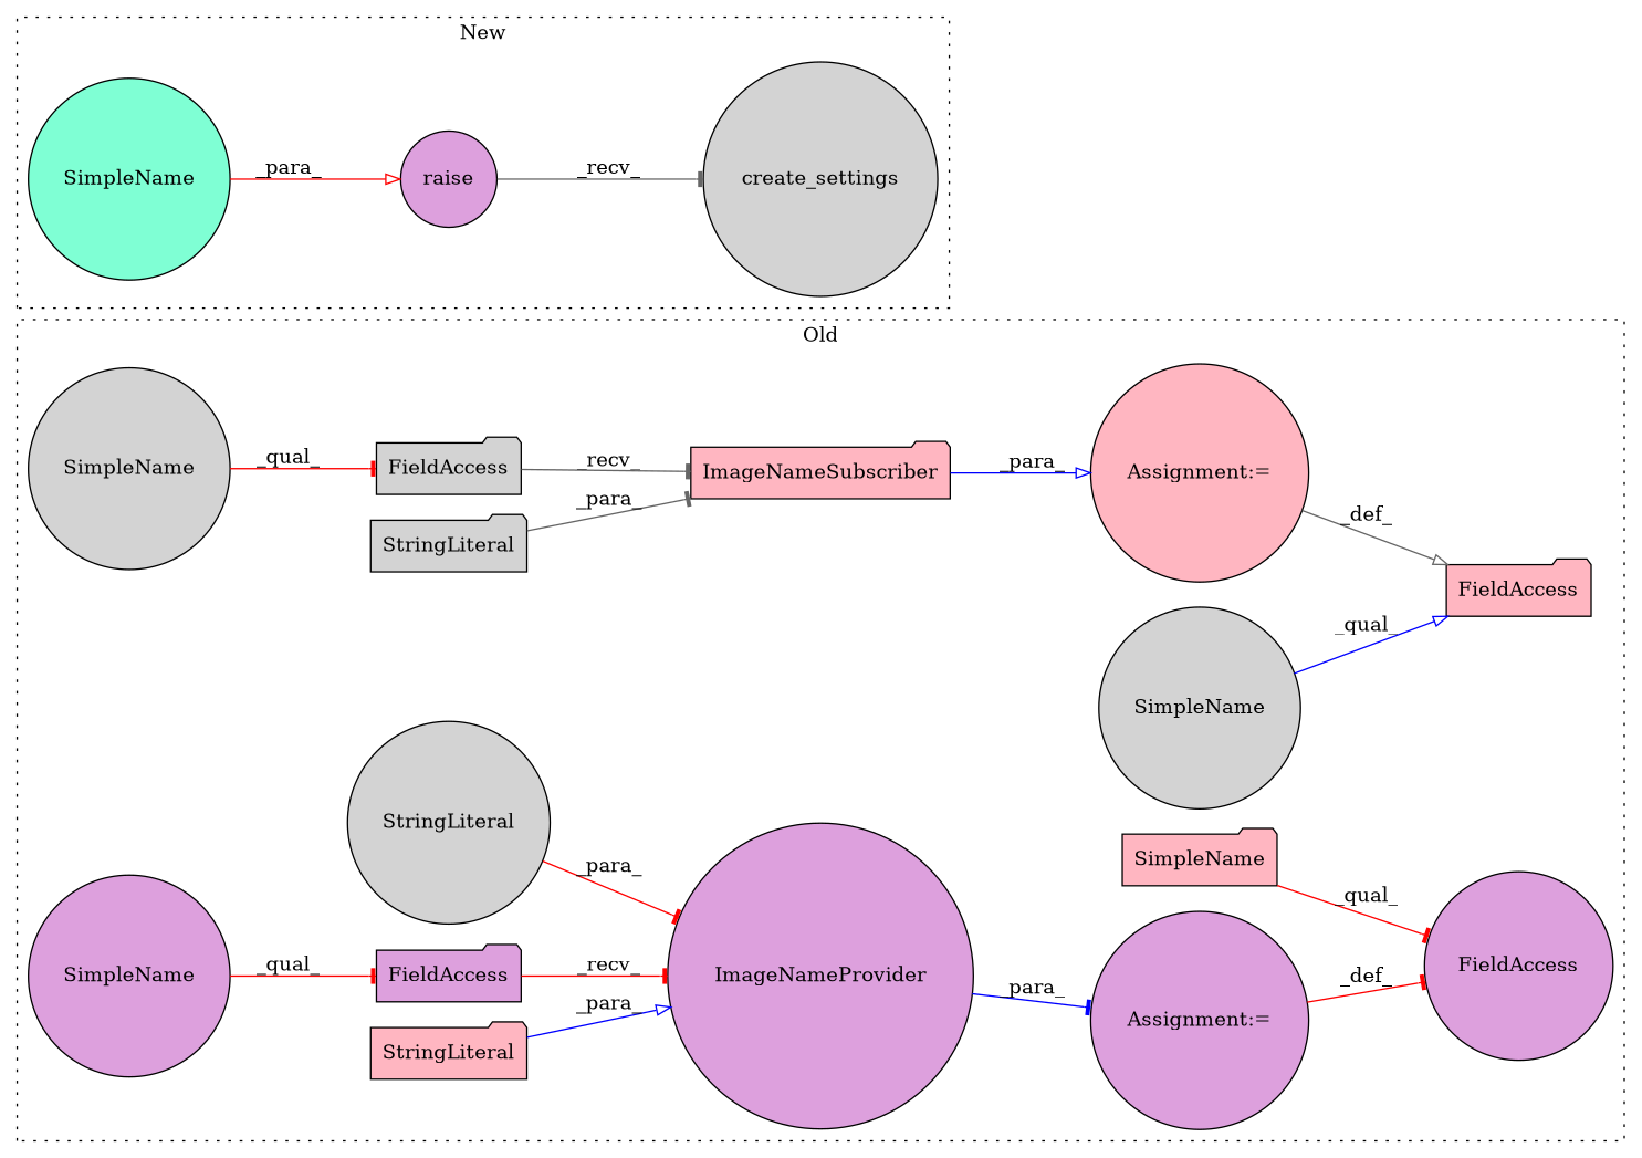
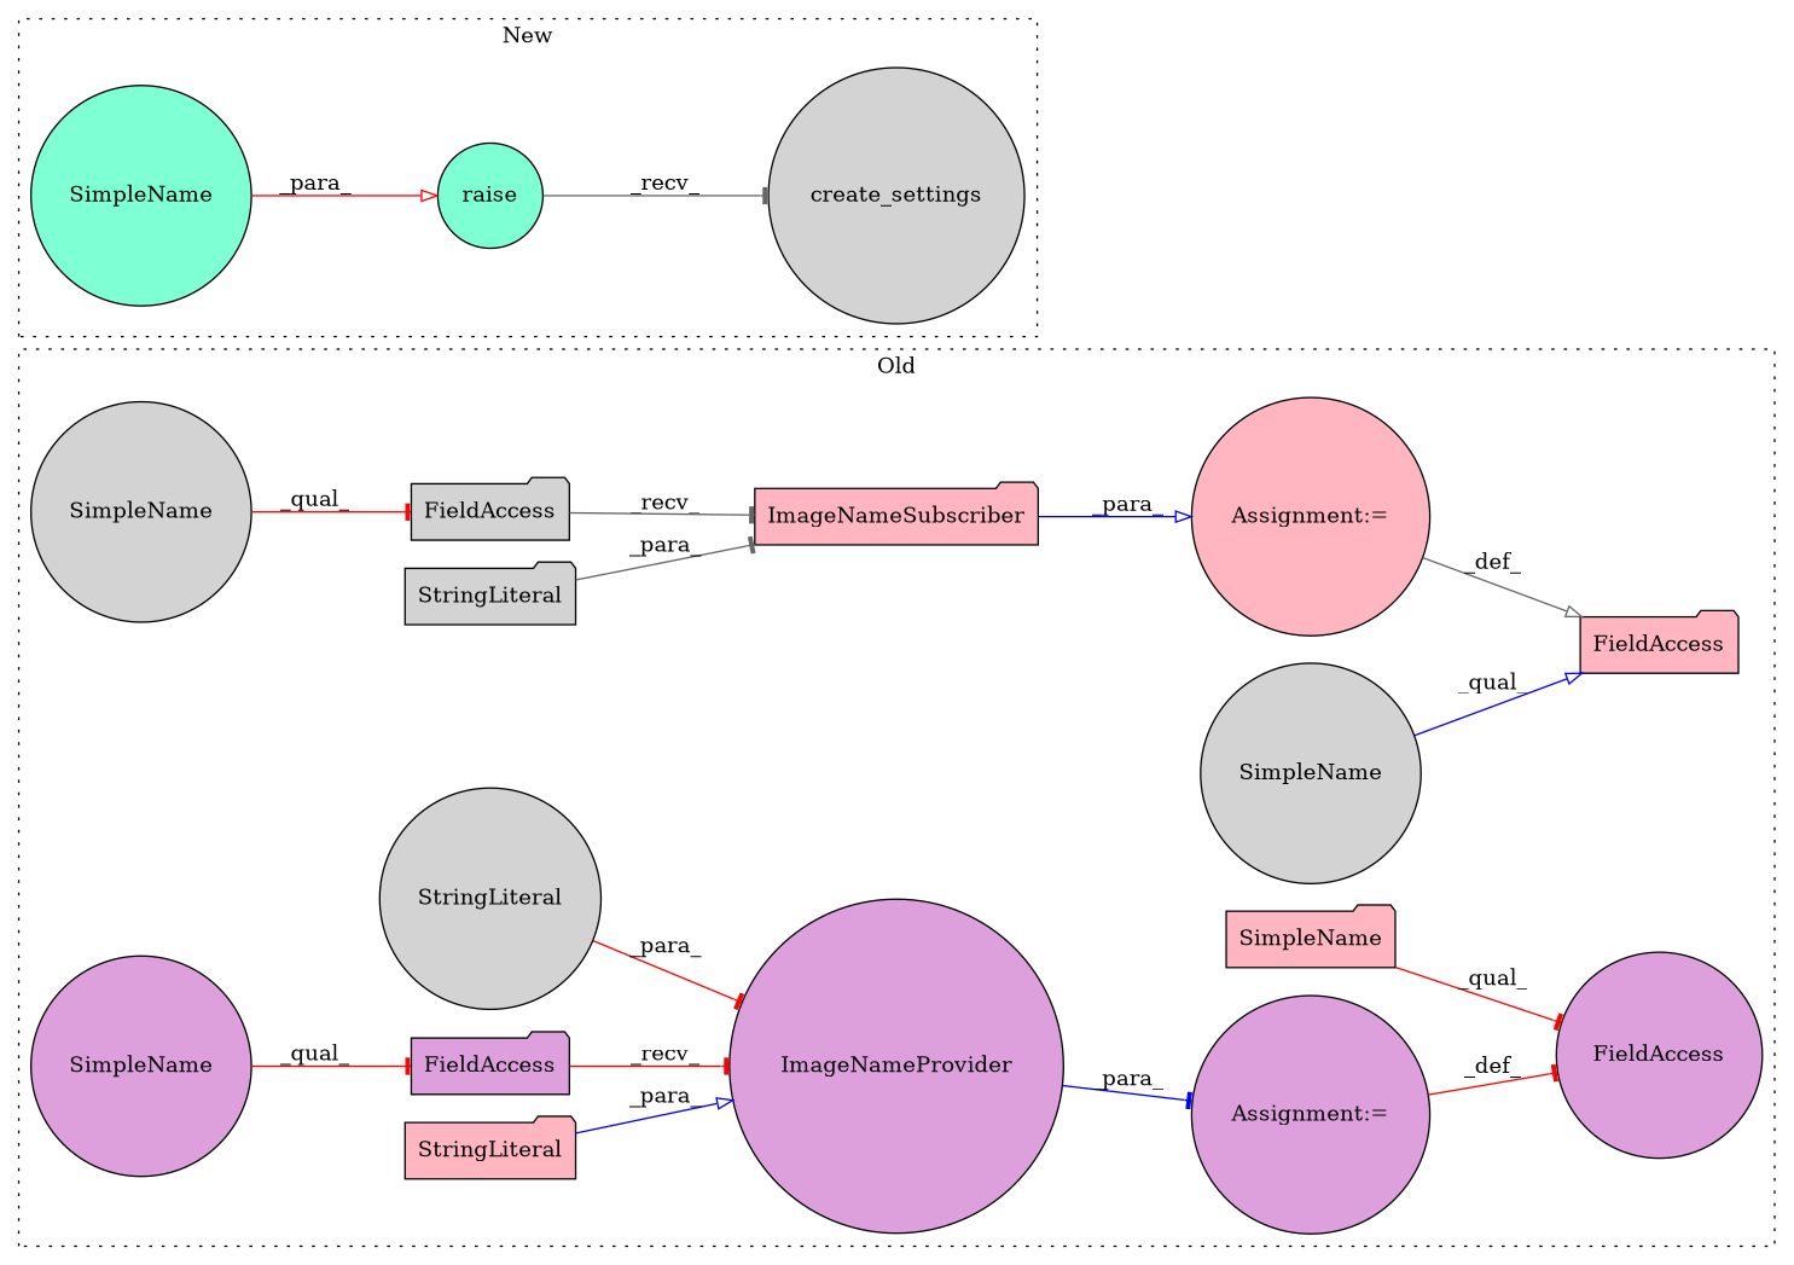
  digraph {
    rankdir=LR
    node [a=42 fillcolor=lightgrey l=4 s=1084 shape=circle style=filled]
    edge [arrowhead=tee color=red]
    n1 [a=32 fillcolor=plum l="18,1" label=ImageNameProvider s="1129,1223"]
    n2 [a=22 fillcolor=plum l=23 label=FieldAccess]
    n3 [a=22 fillcolor=lightpink l=15 label=FieldAccess s=936 shape=folder]
    n4 [a=22 fillcolor=plum l=20 label=FieldAccess s=1108 shape=folder]
    n5 [a=32 fillcolor=lightpink l="20,1" label=ImageNameSubscriber s="973,1077" shape=folder]
    n6 [a=22 l=20 label=FieldAccess s=952 shape=folder]
    n7 [a=45 l=13 label=StringLiteral s=1171]
    n8 [a=7 fillcolor=lightpink l=1 label="Assignment:=" s=951]
    n9 [a=45 l=24 label=StringLiteral s=993 shape=folder]
    n10 [a=45 fillcolor=lightpink l=38 label=StringLiteral s=1185 shape=folder]
    n11 [a=7 fillcolor=plum l=1 label="Assignment:=" s=1107]
    n12 [l=12 label=SimpleName s=952]
    n13 [fillcolor=plum l=12 label=SimpleName s=1108]
    n14 [label=SimpleName s=936]
    n15 [fillcolor=lightpink label=SimpleName shape=folder]
-   n16 [a=32 fillcolor=plum l="6,1" label=raise s="912,929"]
+   n16 [a=32 fillcolor=aquamarine l="6,1" label=raise s="912,929"]
    n17 [a=32 l=17 label=create_settings s=931]
    n18 [fillcolor=aquamarine label=SimpleName s=925]
    subgraph cluster_1 {
      label=Old
      style=dotted
      n1
      n2
      n3
      n4
      n5
      n6
      n7
      n8
      n9
      n10
      n11
      n12
      n13
      n14
      n15
    }
    subgraph cluster_2 {
      label=New
      style=dotted
      n16
      n17
      n18
    }
    n1 -> n11 [color=blue label=_para_]
    n4 -> n1 [label=_recv_]
    n5 -> n8 [arrowhead=onormal color=blue label=_para_]
    n6 -> n5 [color=gray40 label=_recv_]
    n7 -> n1 [label=_para_]
    n8 -> n3 [arrowhead=onormal color=gray40 label=_def_]
    n9 -> n5 [color=gray40 label=_para_]
    n10 -> n1 [arrowhead=onormal color=blue label=_para_]
    n11 -> n2 [label=_def_]
    n12 -> n6 [label=_qual_]
    n13 -> n4 [label=_qual_]
    n14 -> n3 [arrowhead=onormal color=blue label=_qual_]
    n15 -> n2 [label=_qual_]
    n16 -> n17 [color=gray40 label=_recv_]
    n18 -> n16 [arrowhead=onormal label=_para_]
  }
